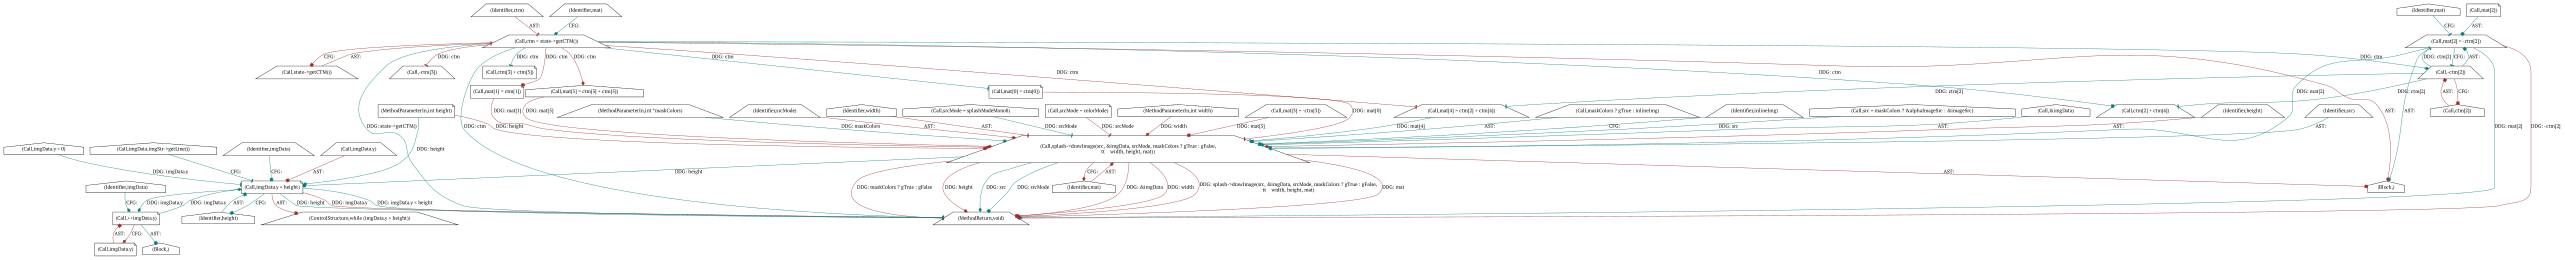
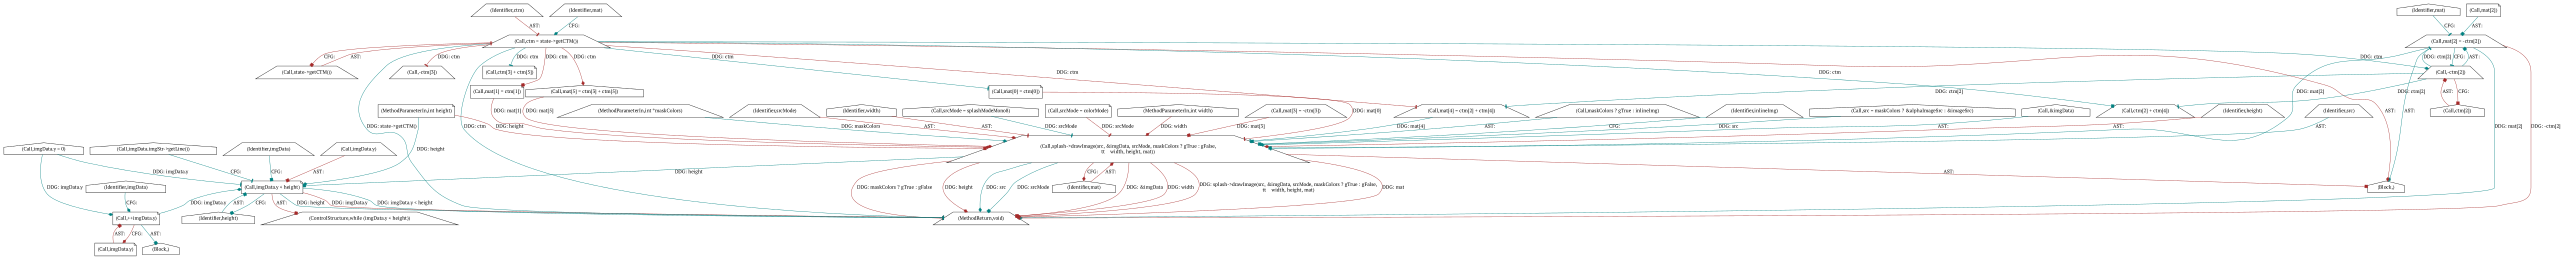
  digraph {
    fontname="PT Serif"
    node [fontname="PT Serif" shape=trapezium]
    edge [arrowhead=tee color=teal fontname="PT Serif"]
    n1 [label="(Call,mat[2] = -ctm[2])"]
    n2 [label="(Call,-ctm[2])"]
    n3 [label="(Call,splash->drawImage(src, &imgData, srcMode, maskColors ? gTrue : gFalse,\n\t\t    width, height, mat))"]
    n4 [label="(Block,)" shape=house]
    n5 [label="(MethodReturn,void)"]
    n6 [label="(Call,ctm[2] + ctm[4])"]
    n7 [label="(Call,mat[4] = ctm[2] + ctm[4])"]
    n8 [label="(Call,ctm[2])" shape=house]
    n9 [label="(Call,imgData.y < height)" shape=note]
    n10 [label="(Identifier,mat)" shape=house]
    n11 [label="(Call,ctm = state->getCTM())"]
    n12 [label="(Call,mat[0] = ctm[0])" shape=note]
    n13 [label="(Call,state->getCTM())"]
    n14 [label="(Call,mat[1] = ctm[1])" shape=note]
    n15 [label="(Call,-ctm[3])"]
    n16 [label="(Call,mat[5] = ctm[3] + ctm[5])" shape=house]
    n17 [label="(Call,ctm[3] + ctm[5])" shape=note]
    n18 [label="(Call,++imgData.y)" shape=note]
    n19 [label="(Identifier,height)" shape=house]
    n20 [label="(ControlStructure,while (imgData.y < height))"]
    n21 [label="(Call,imgData.y)" shape=note]
    n22 [label="(Block,)" shape=house]
    n23 [label="(Call,imgData.imgStr->getLine())" shape=house]
    n24 [label="(Identifier,imgData)"]
    n25 [label="(Call,maskColors ? gTrue : inlineImg)"]
    n26 [label="(Identifier,inlineImg)"]
    n27 [label="(Call,imgData.y)"]
    n28 [label="(Call,src = maskColors ? &alphaImageSrc : &imageSrc)" shape=house]
    n29 [label="(Call,&imgData)" shape=house]
    n30 [label="(Call,imgData.y = 0)" shape=house]
    n31 [label="(Identifier,imgData)" shape=house]
    n32 [label="(Identifier,height)"]
    n33 [label="(Identifier,src)"]
    n34 [label="(MethodParameterIn,int *maskColors)"]
    n35 [label="(Identifier,srcMode)"]
    n36 [label="(Identifier,width)" shape=house]
    n37 [label="(Call,srcMode = splashModeMono8)" shape=house]
    n38 [label="(Identifier,mat)" shape=house]
    n39 [label="(Call,mat[2])" shape=note]
    n40 [label="(Identifier,ctm)"]
    n41 [label="(Call,srcMode = colorMode)" shape=note]
    n42 [label="(Identifier,mat)"]
    n43 [label="(MethodParameterIn,int width)" shape=house]
    n44 [label="(Call,mat[3] = -ctm[3])"]
    n45 [label="(MethodParameterIn,int height)" shape=note]
    n1 -> n2 [label="CFG: "]
    n1 -> n3 [label="DDG: mat[2]"]
    n1 -> n4 [arrowhead=diamond label="AST: "]
    n1 -> n5 [color=brown label="DDG: -ctm[2]"]
    n1 -> n5 [arrowhead=diamond label="DDG: mat[2]"]
    n2 -> n1 [arrowhead=box label="AST: "]
    n2 -> n1 [label="DDG: ctm[2]"]
    n2 -> n6 [label="DDG: ctm[2]"]
    n2 -> n7 [label="DDG: ctm[2]"]
    n2 -> n8 [arrowhead=box color=brown label="CFG: "]
    n3 -> n4 [arrowhead=box color=brown label="AST: "]
    n3 -> n5 [arrowhead=box color=brown label="DDG: &imgData"]
    n3 -> n5 [arrowhead=box color=brown label="DDG: width"]
    n3 -> n5 [arrowhead=diamond color=brown label="DDG: splash->drawImage(src, &imgData, srcMode, maskColors ? gTrue : gFalse,\n\t\t    width, height, mat)"]
    n3 -> n5 [arrowhead=box color=brown label="DDG: mat"]
    n3 -> n5 [color=brown label="DDG: maskColors ? gTrue : gFalse"]
    n3 -> n5 [arrowhead=diamond color=brown label="DDG: height"]
    n3 -> n5 [arrowhead=diamond label="DDG: src"]
    n3 -> n5 [arrowhead=box label="DDG: srcMode"]
    n3 -> n9 [arrowhead=box label="DDG: height"]
    n3 -> n10 [arrowhead=diamond color=brown label="CFG: "]
    n7 -> n3 [label="DDG: mat[4]"]
    n8 -> n2 [arrowhead=box color=brown label="AST: "]
    n9 -> n5 [label="DDG: imgData.y < height"]
    n9 -> n5 [label="DDG: height"]
    n9 -> n5 [color=brown label="DDG: imgData.y"]
-   n9 -> n18 [arrowhead=diamond label="DDG: imgData.y"]
+   n30 -> n18 [arrowhead=diamond label="DDG: imgData.y"]
    n9 -> n19 [arrowhead=box label="CFG: "]
    n9 -> n20 [arrowhead=box color=brown label="AST: "]
    n10 -> n3 [arrowhead=diamond color=brown label="AST: "]
    n11 -> n2 [arrowhead=diamond label="DDG: ctm"]
    n11 -> n4 [arrowhead=diamond color=brown label="AST: "]
    n11 -> n5 [label="DDG: state->getCTM()"]
    n11 -> n5 [label="DDG: ctm"]
    n11 -> n6 [arrowhead=box label="DDG: ctm"]
    n11 -> n7 [color=brown label="DDG: ctm"]
    n11 -> n12 [label="DDG: ctm"]
    n11 -> n13 [arrowhead=box color=brown label="CFG: "]
    n11 -> n14 [arrowhead=box color=brown label="DDG: ctm"]
    n11 -> n15 [color=brown label="DDG: ctm"]
    n11 -> n16 [arrowhead=diamond color=brown label="DDG: ctm"]
    n11 -> n17 [label="DDG: ctm"]
    n12 -> n3 [color=brown label="DDG: mat[0]"]
    n13 -> n11 [color=brown label="AST: "]
    n14 -> n3 [arrowhead=diamond color=brown label="DDG: mat[1]"]
    n16 -> n3 [arrowhead=diamond color=brown label="DDG: mat[5]"]
    n18 -> n9 [arrowhead=diamond label="DDG: imgData.y"]
    n18 -> n21 [arrowhead=diamond color=brown label="CFG: "]
    n18 -> n22 [arrowhead=box label="AST: "]
    n19 -> n9 [arrowhead=box label="AST: "]
    n21 -> n18 [arrowhead=box color=brown label="AST: "]
    n23 -> n9 [label="CFG: "]
    n24 -> n9 [arrowhead=box label="CFG: "]
    n25 -> n3 [arrowhead=box label="AST: "]
    n26 -> n3 [arrowhead=box label="CFG: "]
    n27 -> n9 [arrowhead=box color=brown label="AST: "]
    n28 -> n3 [arrowhead=diamond label="DDG: src"]
    n29 -> n3 [arrowhead=diamond label="AST: "]
    n30 -> n9 [label="DDG: imgData.y"]
    n31 -> n18 [arrowhead=diamond label="CFG: "]
    n32 -> n3 [arrowhead=diamond color=brown label="AST: "]
    n33 -> n3 [arrowhead=box label="AST: "]
    n34 -> n3 [arrowhead=diamond label="DDG: maskColors"]
    n35 -> n3 [arrowhead=diamond color=brown label="AST: "]
    n36 -> n3 [color=brown label="AST: "]
    n37 -> n3 [label="DDG: srcMode"]
    n38 -> n1 [label="CFG: "]
    n39 -> n1 [arrowhead=box label="AST: "]
    n40 -> n11 [color=brown label="AST: "]
    n41 -> n3 [color=brown label="DDG: srcMode"]
    n42 -> n11 [arrowhead=diamond label="CFG: "]
    n43 -> n3 [arrowhead=diamond color=brown label="DDG: width"]
    n44 -> n3 [arrowhead=box color=brown label="DDG: mat[3]"]
    n45 -> n3 [arrowhead=box color=brown label="DDG: height"]
    n45 -> n9 [arrowhead=diamond label="DDG: height"]
  }
